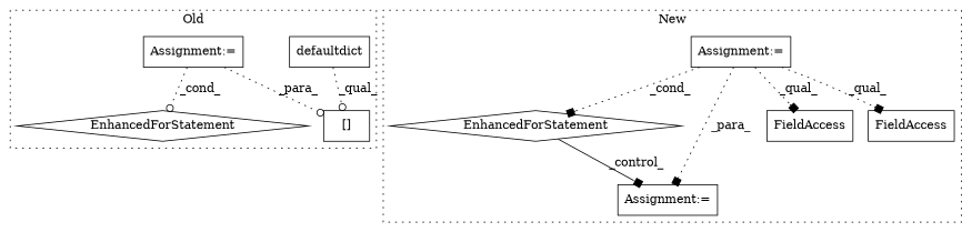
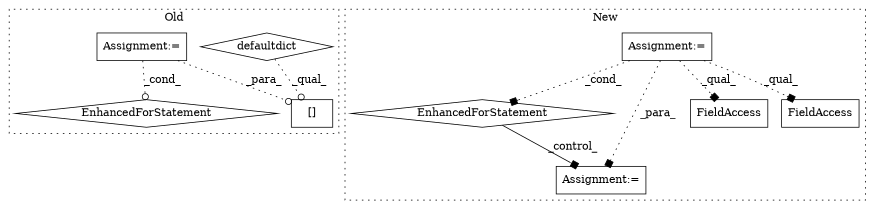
  digraph {
    node [a=7 l="67,2" s="1460,1554" shape=box]
    edge [style=dotted arrowhead=box]
-   n1 [a=32 l="12,1" label=defaultdict s="1437,1453"]
+   n1 [a=32 l="12,1" label=defaultdict s="1437,1453" shape=diamond]
    n2 [a=2 l="11,1" label="[]" s="1564,1586"]
    n3 [label="Assignment:="]
    n4 [a=70 label=EnhancedForStatement shape=diamond]
    n5 [a=70 l="53,2" label=EnhancedForStatement s="1356,1425" shape=diamond]
    n6 [l=1 label="Assignment:=" s=1464]
    n7 [l="53,2" label="Assignment:=" s="1356,1425"]
    n8 [a=22 l=13 label=FieldAccess s=1441]
    n9 [a=22 l=9 label=FieldAccess s=1470]
    subgraph cluster_1 {
      label=Old
      style=dotted
      n1
      n2
      n3
      n4
    }
    subgraph cluster_2 {
      label=New
      style=dotted
      n5
      n6
      n7
      n8
      n9
    }
    n1 -> n2 [label=_qual_ arrowhead=odot]
    n3 -> n2 [label=_para_ arrowhead=odot]
    n3 -> n4 [label=_cond_ arrowhead=odot]
    n5 -> n6 [label=_control_ style=solid]
    n7 -> n5 [label=_cond_]
    n7 -> n6 [label=_para_]
    n7 -> n8 [label=_qual_]
    n7 -> n9 [label=_qual_]
  }
